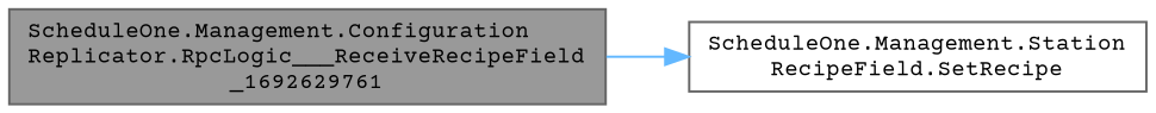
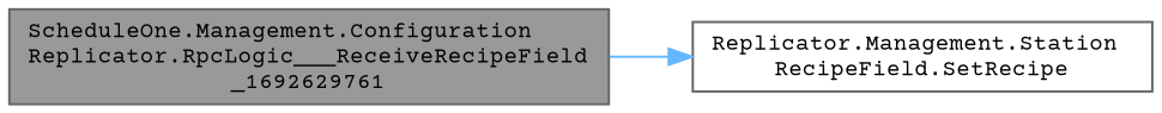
  digraph {
    rankdir=LR
    fontname="Courier Prime"
    node [fontname="Courier Prime" fontsize=10 shape=box style=filled]
    n1 [color=gray40 fillcolor=grey60 fontcolor=black height=0.2 label="ScheduleOne.Management.Configuration\lReplicator.RpcLogic___ReceiveRecipeField\l_1692629761" width=0.4]
-   n2 [color=grey40 fillcolor=white height=0.2 label="ScheduleOne.Management.Station\lRecipeField.SetRecipe" width=0.4]
+   n2 [color=grey40 fillcolor=white height=0.2 label="Replicator.Management.Station\lRecipeField.SetRecipe" width=0.4]
    n1 -> n2 [color=steelblue1 fontname="Courier Prime" fontsize=10 labelfontname=Helvetica labelfontsize=10 style=solid]
  }
